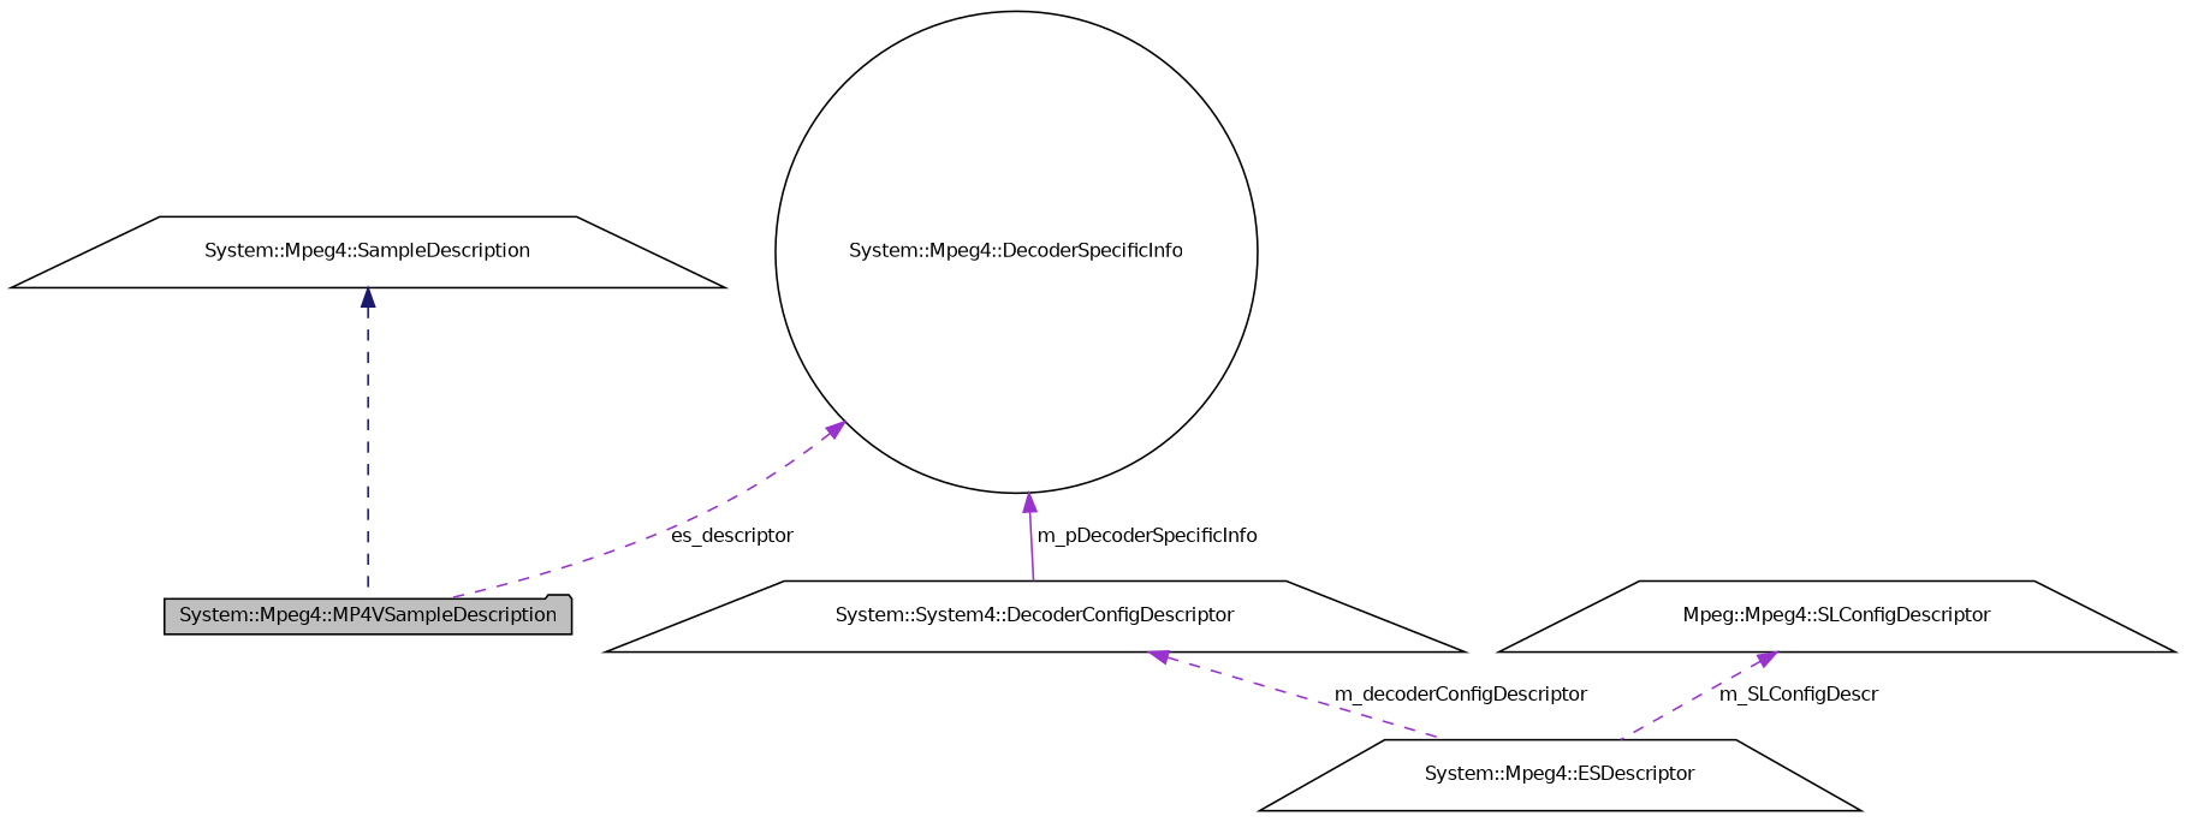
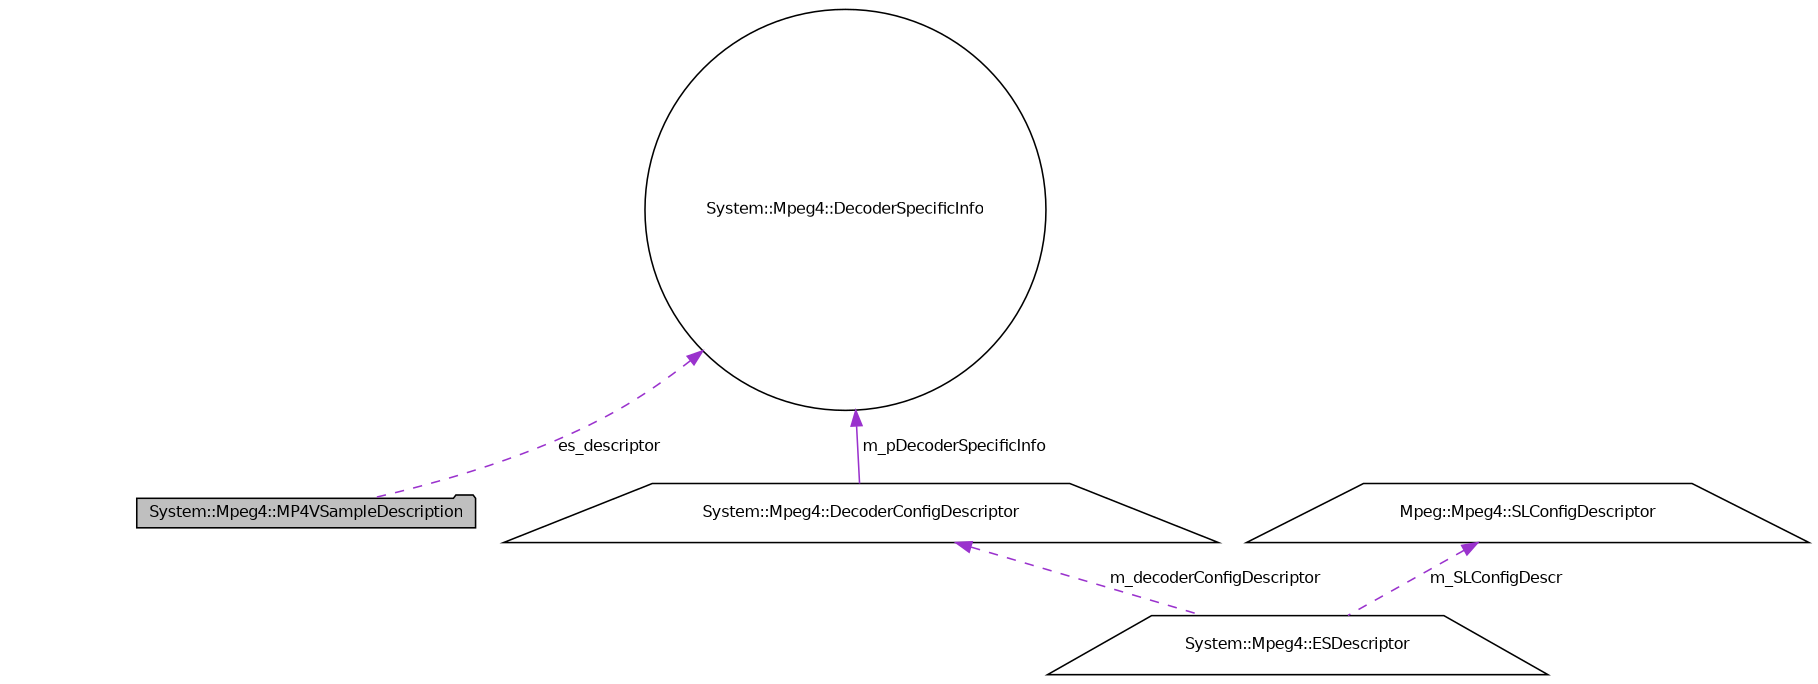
  digraph {
    node [color=black fillcolor=white fontname=Helvetica fontsize=10 shape=trapezium style=filled]
    edge [color=darkorchid3 dir=back fontname=Helvetica fontsize=10 labelfontname=Helvetica labelfontsize=10 style=dashed]
    n1 [fillcolor=grey75 fontcolor=black height=0.2 label="System::Mpeg4::MP4VSampleDescription" shape=folder width=0.4]
-   n2 [height=0.2 label="System::Mpeg4::SampleDescription" width=0.4]
    n3 [height=0.2 label="System::Mpeg4::ESDescriptor" width=0.4]
    n4 [height=0.2 label="Mpeg::Mpeg4::SLConfigDescriptor" width=0.4]
-   n5 [height=0.2 label="System::System4::DecoderConfigDescriptor" width=0.4]
+   n5 [height=0.2 label="System::Mpeg4::DecoderConfigDescriptor" width=0.4]
    n6 [height=0.2 label="System::Mpeg4::DecoderSpecificInfo" shape=circle width=0.4]
-   n2 -> n1 [color=midnightblue]
    n4 -> n3 [label=" m_SLConfigDescr"]
    n5 -> n3 [label=" m_decoderConfigDescriptor"]
    n6 -> n1 [label=" es_descriptor"]
    n6 -> n5 [label=" m_pDecoderSpecificInfo" style=solid]
  }
